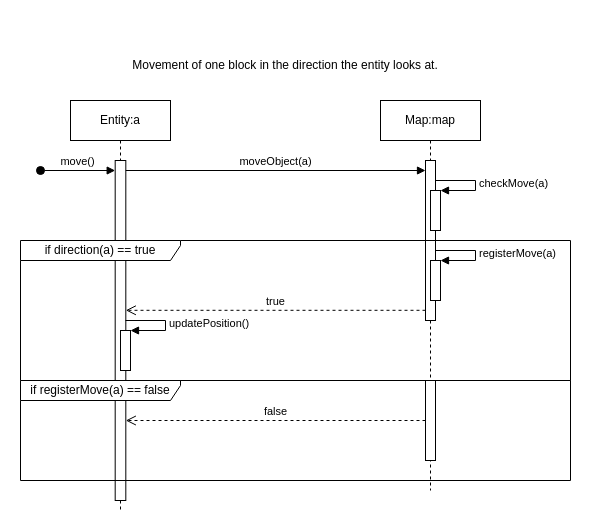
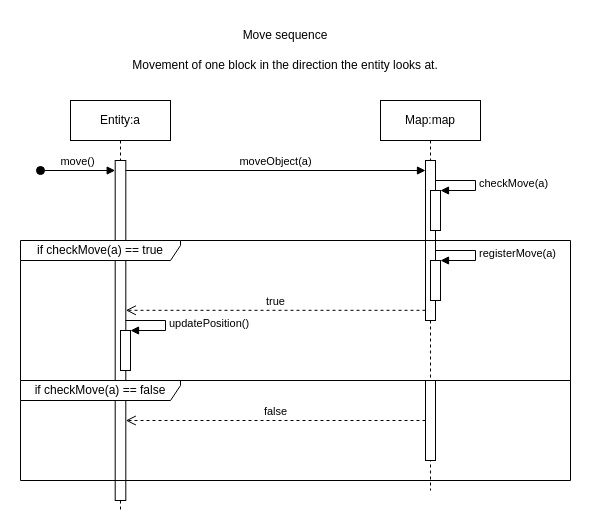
  <mxCell id="0" />
  <mxCell id="1" parent="0" />
  <mxCell id="2" value="Entity:a" style="shape=umlLifeline;perimeter=lifelinePerimeter;whiteSpace=wrap;html=1;container=1;dropTarget=0;collapsible=0;recursiveResize=0;outlineConnect=0;portConstraint=eastwest;newEdgeStyle={&quot;curved&quot;:0,&quot;rounded&quot;:0};" vertex="1" parent="1"><mxGeometry x="70" y="100" width="100" height="410" as="geometry" /></mxCell>
  <mxCell id="3" value="" style="html=1;points=[[0,0,0,0,5],[0,1,0,0,-5],[1,0,0,0,5],[1,1,0,0,-5]];perimeter=orthogonalPerimeter;outlineConnect=0;targetShapes=umlLifeline;portConstraint=eastwest;newEdgeStyle={&quot;curved&quot;:0,&quot;rounded&quot;:0};" vertex="1" parent="2"><mxGeometry x="44.69" y="60" width="10.62" height="340" as="geometry" /></mxCell>
+ <mxCell id="4" value="Move sequence" style="text;html=1;align=center;verticalAlign=middle;whiteSpace=wrap;rounded=0;" vertex="1" parent="1"><mxGeometry x="225" y="20" width="120" height="30" as="geometry" /></mxCell>
  <mxCell id="5" value="Map:map" style="shape=umlLifeline;perimeter=lifelinePerimeter;whiteSpace=wrap;html=1;container=1;dropTarget=0;collapsible=0;recursiveResize=0;outlineConnect=0;portConstraint=eastwest;newEdgeStyle={&quot;curved&quot;:0,&quot;rounded&quot;:0};" vertex="1" parent="1"><mxGeometry x="380" y="100" width="100" height="390" as="geometry" /></mxCell>
  <mxCell id="6" value="" style="html=1;points=[[0,0,0,0,5],[0,1,0,0,-5],[1,0,0,0,5],[1,1,0,0,-5]];perimeter=orthogonalPerimeter;outlineConnect=0;targetShapes=umlLifeline;portConstraint=eastwest;newEdgeStyle={&quot;curved&quot;:0,&quot;rounded&quot;:0};" vertex="1" parent="5"><mxGeometry x="45" y="60" width="10" height="160" as="geometry" /></mxCell>
  <mxCell id="7" value="" style="html=1;points=[[0,0,0,0,5],[0,1,0,0,-5],[1,0,0,0,5],[1,1,0,0,-5]];perimeter=orthogonalPerimeter;outlineConnect=0;targetShapes=umlLifeline;portConstraint=eastwest;newEdgeStyle={&quot;curved&quot;:0,&quot;rounded&quot;:0};" vertex="1" parent="5"><mxGeometry x="50" y="90" width="10" height="40" as="geometry" /></mxCell>
  <mxCell id="8" value="checkMove(a)" style="html=1;align=left;spacingLeft=2;endArrow=block;rounded=0;edgeStyle=orthogonalEdgeStyle;curved=0;rounded=0;" edge="1" parent="5"><mxGeometry relative="1" as="geometry"><mxPoint x="55" y="80" as="sourcePoint" /><Array as="points"><mxPoint x="95" y="80" /><mxPoint x="95" y="90" /></Array><mxPoint x="60" y="90" as="targetPoint" /></mxGeometry></mxCell>
  <mxCell id="9" value="" style="html=1;points=[[0,0,0,0,5],[0,1,0,0,-5],[1,0,0,0,5],[1,1,0,0,-5]];perimeter=orthogonalPerimeter;outlineConnect=0;targetShapes=umlLifeline;portConstraint=eastwest;newEdgeStyle={&quot;curved&quot;:0,&quot;rounded&quot;:0};" vertex="1" parent="5"><mxGeometry x="45" y="280" width="10" height="80" as="geometry" /></mxCell>
  <mxCell id="10" value="move()" style="html=1;verticalAlign=bottom;startArrow=oval;startFill=1;endArrow=block;startSize=8;curved=0;rounded=0;" edge="1" parent="1" target="3"><mxGeometry width="60" relative="1" as="geometry"><mxPoint x="40" y="170" as="sourcePoint" /><mxPoint x="100" y="170" as="targetPoint" /></mxGeometry></mxCell>
  <mxCell id="11" value="moveObject(a)" style="html=1;verticalAlign=bottom;endArrow=block;curved=0;rounded=0;" edge="1" parent="1"><mxGeometry width="80" relative="1" as="geometry"><mxPoint x="125.31" y="170" as="sourcePoint" /><mxPoint x="425" y="170" as="targetPoint" /></mxGeometry></mxCell>
  <mxCell id="12" value="Movement of one block in the direction the entity looks at." style="text;html=1;align=center;verticalAlign=middle;whiteSpace=wrap;rounded=0;" vertex="1" parent="1"><mxGeometry x="130" y="50" width="310" height="30" as="geometry" /></mxCell>
- <mxCell id="13" value="if direction(a) == true" style="shape=umlFrame;whiteSpace=wrap;html=1;pointerEvents=0;width=160;height=20;" vertex="1" parent="1"><mxGeometry x="20" y="240" width="550" height="140" as="geometry" /></mxCell>
+ <mxCell id="13" value="if checkMove(a) == true" style="shape=umlFrame;whiteSpace=wrap;html=1;pointerEvents=0;width=160;height=20;" vertex="1" parent="1"><mxGeometry x="20" y="240" width="550" height="140" as="geometry" /></mxCell>
  <mxCell id="14" value="true" style="html=1;verticalAlign=bottom;endArrow=open;dashed=1;endSize=8;curved=0;rounded=0;" edge="1" parent="1"><mxGeometry relative="1" as="geometry"><mxPoint x="425" y="309.8" as="sourcePoint" /><mxPoint x="125.31" y="309.8" as="targetPoint" /></mxGeometry></mxCell>
  <mxCell id="15" value="" style="html=1;points=[[0,0,0,0,5],[0,1,0,0,-5],[1,0,0,0,5],[1,1,0,0,-5]];perimeter=orthogonalPerimeter;outlineConnect=0;targetShapes=umlLifeline;portConstraint=eastwest;newEdgeStyle={&quot;curved&quot;:0,&quot;rounded&quot;:0};" vertex="1" parent="1"><mxGeometry x="430" y="260" width="10" height="40" as="geometry" /></mxCell>
  <mxCell id="16" value="registerMove(a)" style="html=1;align=left;spacingLeft=2;endArrow=block;rounded=0;edgeStyle=orthogonalEdgeStyle;curved=0;rounded=0;" edge="1" parent="1"><mxGeometry relative="1" as="geometry"><mxPoint x="435" y="250" as="sourcePoint" /><Array as="points"><mxPoint x="475" y="250" /><mxPoint x="475" y="260" /></Array><mxPoint x="440" y="260" as="targetPoint" /></mxGeometry></mxCell>
- <mxCell id="17" value="if registerMove(a) == false" style="shape=umlFrame;whiteSpace=wrap;html=1;pointerEvents=0;width=160;height=20;" vertex="1" parent="1"><mxGeometry x="20" y="380" width="550" height="100" as="geometry" /></mxCell>
+ <mxCell id="17" value="if checkMove(a) == false" style="shape=umlFrame;whiteSpace=wrap;html=1;pointerEvents=0;width=160;height=20;" vertex="1" parent="1"><mxGeometry x="20" y="380" width="550" height="100" as="geometry" /></mxCell>
  <mxCell id="18" value="false" style="html=1;verticalAlign=bottom;endArrow=open;dashed=1;endSize=8;curved=0;rounded=0;" edge="1" parent="1" source="9"><mxGeometry relative="1" as="geometry"><mxPoint x="419.69" y="429.8" as="sourcePoint" /><mxPoint x="125.31" y="420" as="targetPoint" /></mxGeometry></mxCell>
  <mxCell id="19" value="" style="html=1;points=[[0,0,0,0,5],[0,1,0,0,-5],[1,0,0,0,5],[1,1,0,0,-5]];perimeter=orthogonalPerimeter;outlineConnect=0;targetShapes=umlLifeline;portConstraint=eastwest;newEdgeStyle={&quot;curved&quot;:0,&quot;rounded&quot;:0};" vertex="1" parent="1"><mxGeometry x="120" y="330" width="10" height="40" as="geometry" /></mxCell>
  <mxCell id="20" value="updatePosition()" style="html=1;align=left;spacingLeft=2;endArrow=block;rounded=0;edgeStyle=orthogonalEdgeStyle;curved=0;rounded=0;" edge="1" parent="1"><mxGeometry relative="1" as="geometry"><mxPoint x="125" y="320" as="sourcePoint" /><Array as="points"><mxPoint x="165" y="320" /><mxPoint x="165" y="330" /></Array><mxPoint x="130" y="330" as="targetPoint" /></mxGeometry></mxCell>
